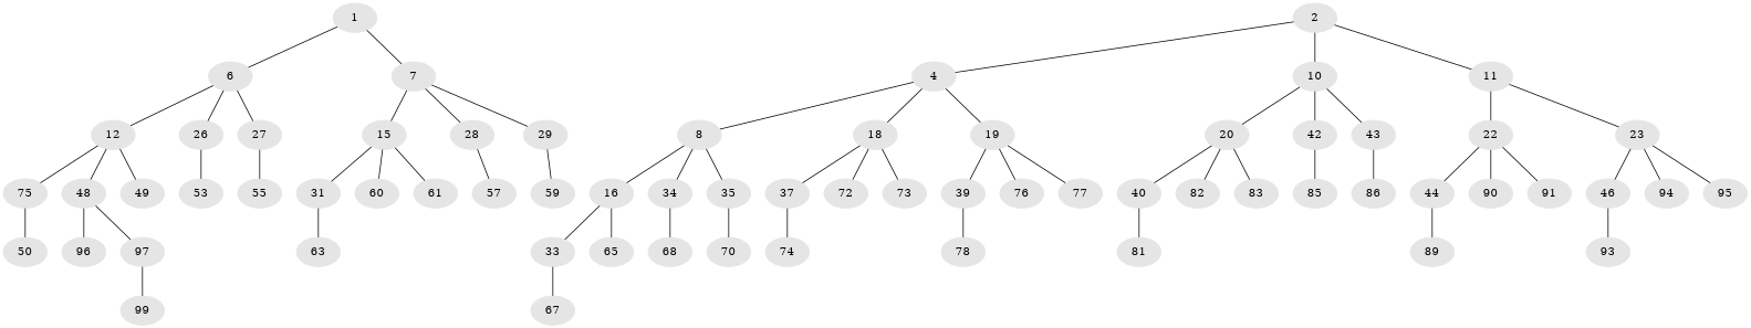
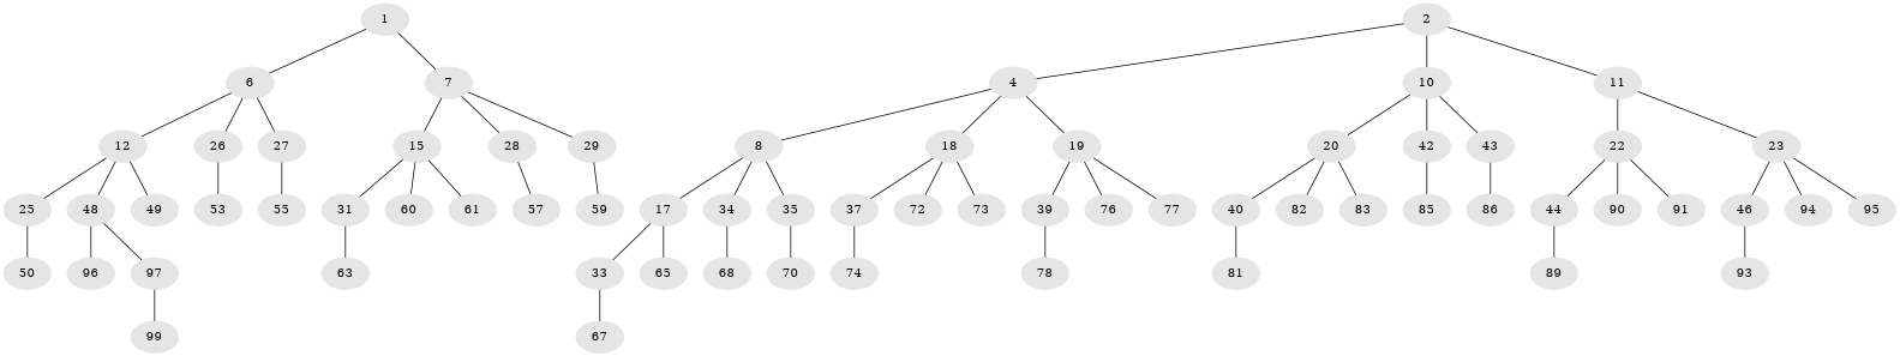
  graph {
    node [color=gray90 style=filled latent=0.166667]
    1 [super="+3" latent=""]
    6 [latent=0.5 super="+13"]
    7 [latent=0.5 super="+14"]
    2 [latent=1 super="+5"]
    4 [latent=0.5 super="+9"]
    10 [latent=0.333333 super="+21"]
    11 [latent=0.333333]
    12 [latent=0.333333 super="+24"]
    26 [latent=0.25 super="+52"]
    27 [latent=0.25 super="+54"]
    15 [latent=0.333333 super="+30"]
    28 [latent=0.25 super="+56"]
    29 [latent=0.25 super="+58"]
    8 [latent=0.333333 super="+17"]
    18 [latent=0.25 super="+36"]
    19 [latent=0.25 super="+38"]
    20 [latent=0.25 super="+41"]
    42 [latent=0.2 super="+84"]
    43 [latent=0.2 super="+87"]
    22 [latent=0.25 super="+45"]
    23 [latent=0.25 super="+47"]
-   16 [latent=0.25 super="+32"]
+   16 [latent=0.25 super="+32" label=17]
    34 [latent=0.2 super="+69"]
    35 [latent=0.2 super="+71"]
    37 [latent=0.2 super="+75"]
    72
    73
    39 [latent=0.2 super="+79"]
    76
    77
-   25 [latent=0.25 super="+51" label=75]
+   25 [latent=0.25 super="+51"]
    48 [latent=0.2]
    49 [latent=0.2 super="+98"]
    53 [latent=0.2]
    55 [latent=0.2]
    31 [latent=0.25 super="+62"]
    60 [latent=0.2]
    61 [latent=0.2]
    57 [latent=0.2]
    59 [latent=0.2]
    33 [latent=0.2 super="+66"]
    65
    68
    70
    40 [latent=0.2 super="+80"]
    82
    83
    85
    86
    44 [latent=0.2 super="+88"]
    90
    91
    46 [latent=0.2 super="+92"]
    94
    95
    50 [latent=0.2 super="+100"]
    96
    97
    63 [latent=0.2]
    67
    74
    78
    81
    89
    93
    99
    1 -- 6
    1 -- 7
    6 -- 12
    6 -- 26
    6 -- 27
    7 -- 15
    7 -- 28
    7 -- 29
    2 -- 4
    2 -- 10
    2 -- 11
    4 -- 8
    4 -- 18
    4 -- 19
    10 -- 20
    10 -- 42
    10 -- 43
    11 -- 22
    11 -- 23
    12 -- 25
    12 -- 48
    12 -- 49
    26 -- 53
    27 -- 55
    15 -- 31
    15 -- 60
    15 -- 61
    28 -- 57
    29 -- 59
    8 -- 16
    8 -- 34
    8 -- 35
    18 -- 37
    18 -- 72
    18 -- 73
    19 -- 39
    19 -- 76
    19 -- 77
    20 -- 40
    20 -- 82
    20 -- 83
    42 -- 85
    43 -- 86
    22 -- 44
    22 -- 90
    22 -- 91
    23 -- 46
    23 -- 94
    23 -- 95
    16 -- 33
    16 -- 65
    34 -- 68
    35 -- 70
    37 -- 74
    39 -- 78
    25 -- 50
    48 -- 96
    48 -- 97
    31 -- 63
    33 -- 67
    40 -- 81
    44 -- 89
    46 -- 93
    97 -- 99
  }
